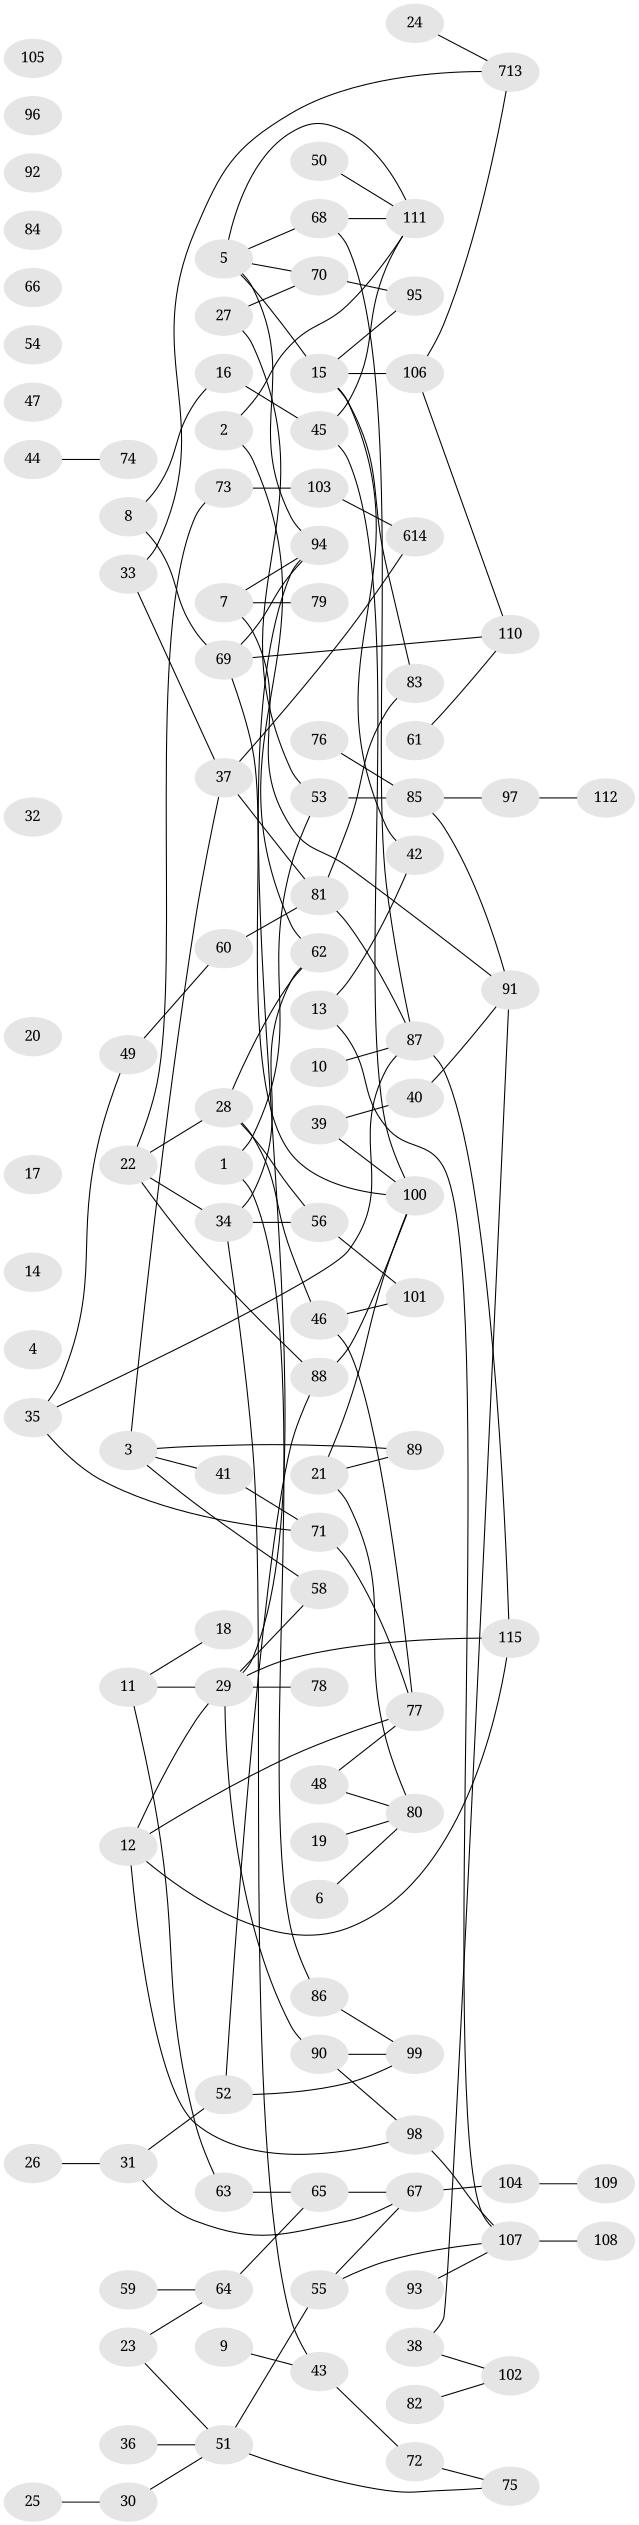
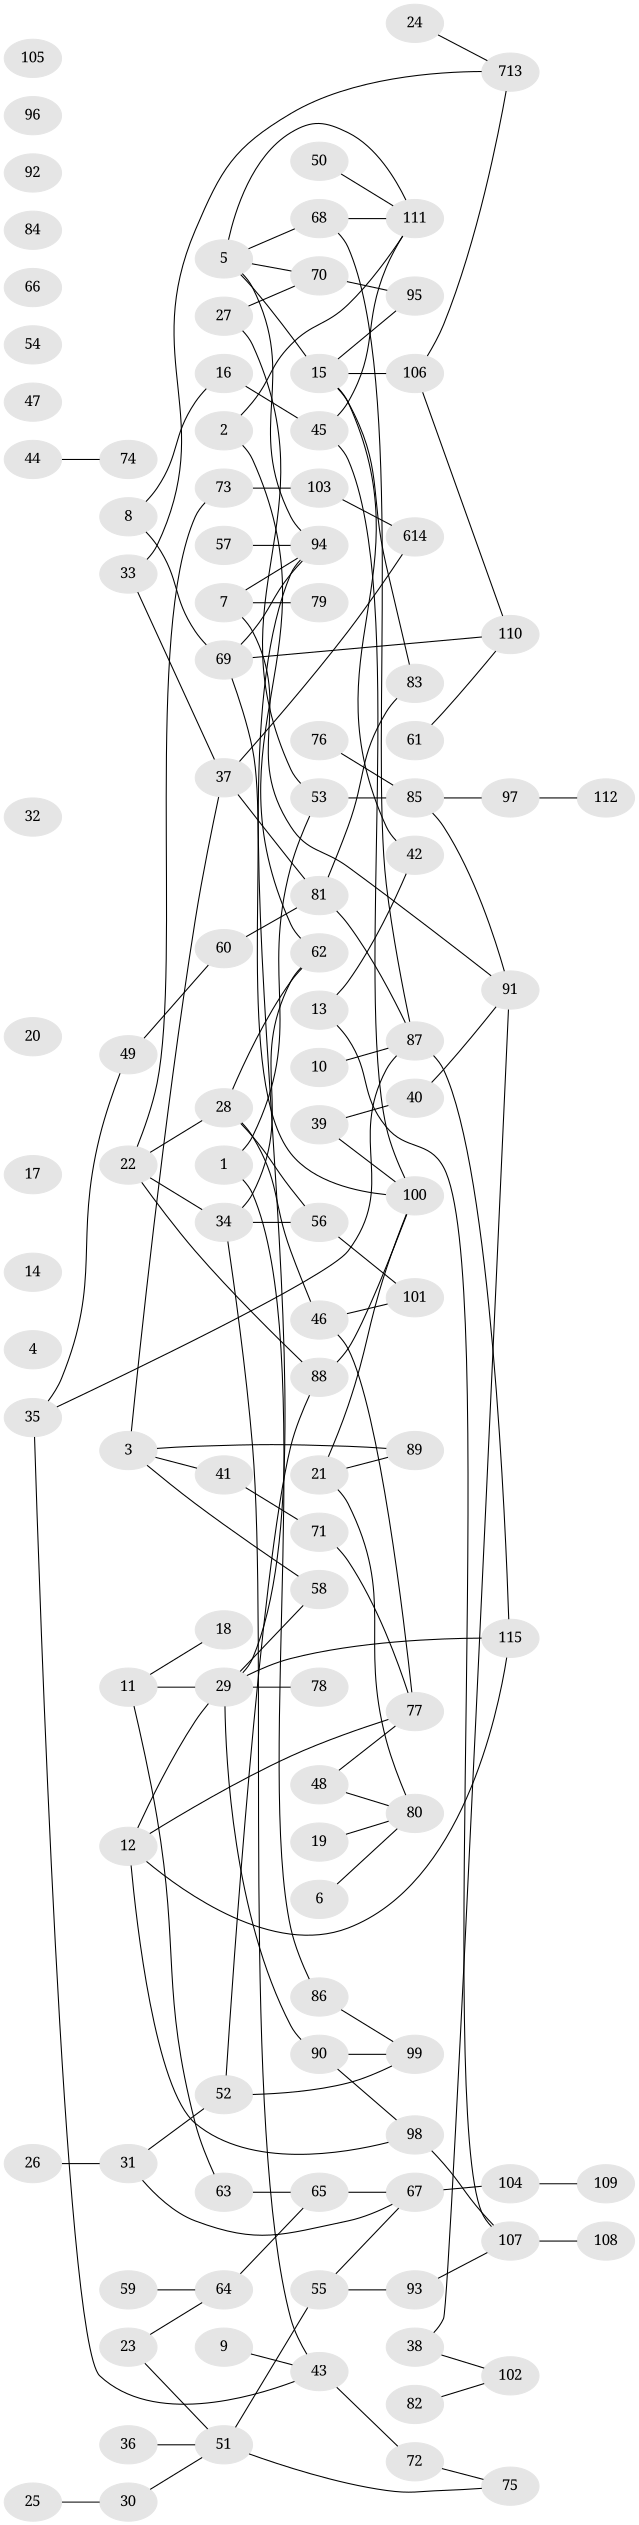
  graph {
    fontname="Noto Serif"
    rankdir=LR
    node [color=gray90 fontname="Noto Serif" style=filled]
    edge [fontname="Noto Serif"]
    1
    53
    86
    85
    99
    2
    62
    111
    3
    37
    41
    58
    89
    81
    n15 [label=614]
    71
    4
    5
    15
    68
    70
    94
    42
    83
    95
    106
    87
    6
    80
    7
    79
    91
    8
    16
    69
    45
    100
    110
    9
    43
    72
    10
    115
    11
    18
    29
    63
    78
    90
    65
    12
    77
    98
    107
    13
    108
    14
    n58 [label=713]
    17
    19
    20
    21
    22
    28
    34
    73
    88
    46
    56
    103
    23
    51
    64
    55
    75
    24
    25
    30
    26
    31
    52
    67
    27
    97
    101
    104
    32
    33
    35
    49
    60
    36
    38
    102
    39
    40
    44
    74
    47
    48
    50
    54
+   57
    59
    61
    66
    109
    76
    82
    84
    112
    92
    93
    96
    105
    1 -- 53
    1 -- 86
    53 -- 85
    86 -- 99
    85 -- 91
    85 -- 97
    2 -- 62
    2 -- 111
    3 -- 37
    3 -- 41
    3 -- 58
    3 -- 89
    37 -- 81
    37 -- n15
    41 -- 71
    81 -- 83
    81 -- 87
    71 -- 77
    5 -- 111
    5 -- 15
    5 -- 68
    5 -- 70
    5 -- 94
    15 -- 42
    15 -- 83
    15 -- 95
    15 -- 106
    68 -- 111
    68 -- 87
    70 -- 95
    106 -- 110
    106 -- n58
    87 -- 115
    6 -- 80
    7 -- 94
    7 -- 79
    7 -- 91
    8 -- 16
    8 -- 69
    16 -- 45
    69 -- 94
    69 -- 100
    69 -- 110
    45 -- 111
    45 -- 100
    9 -- 43
    43 -- 72
    72 -- 75
    10 -- 87
    11 -- 18
    11 -- 29
    11 -- 63
    29 -- 58
    29 -- 94
    29 -- 115
    29 -- 78
    29 -- 90
    63 -- 65
    90 -- 99
    90 -- 98
    65 -- 67
    12 -- 115
    12 -- 29
    12 -- 77
    12 -- 98
    98 -- 107
    107 -- 108
    13 -- 42
    13 -- 107
    19 -- 80
    21 -- 89
    21 -- 80
    21 -- 100
    22 -- 28
    22 -- 34
    22 -- 73
    22 -- 88
    28 -- 62
    28 -- 46
    28 -- 56
    34 -- 62
    34 -- 43
    34 -- 56
    73 -- 103
    88 -- 100
    46 -- 77
    46 -- 101
    56 -- 101
    103 -- n15
    23 -- 51
    23 -- 64
    51 -- 55
    51 -- 75
    64 -- 65
-   55 -- 107
+   55 -- 93
    55 -- 67
    24 -- n58
    25 -- 30
    30 -- 51
    26 -- 31
    31 -- 52
    31 -- 67
    52 -- 99
    52 -- 88
    67 -- 104
    27 -- 53
    27 -- 70
    97 -- 112
    104 -- 109
    33 -- 37
    33 -- n58
-   35 -- 71
+   35 -- 43
    35 -- 87
    35 -- 49
    49 -- 60
    60 -- 81
    36 -- 51
    38 -- 91
    38 -- 102
    39 -- 100
    39 -- 40
    40 -- 91
    44 -- 74
    48 -- 80
    48 -- 77
    50 -- 111
+   57 -- 94
    59 -- 64
    61 -- 110
    76 -- 85
    82 -- 102
    93 -- 107
  }
